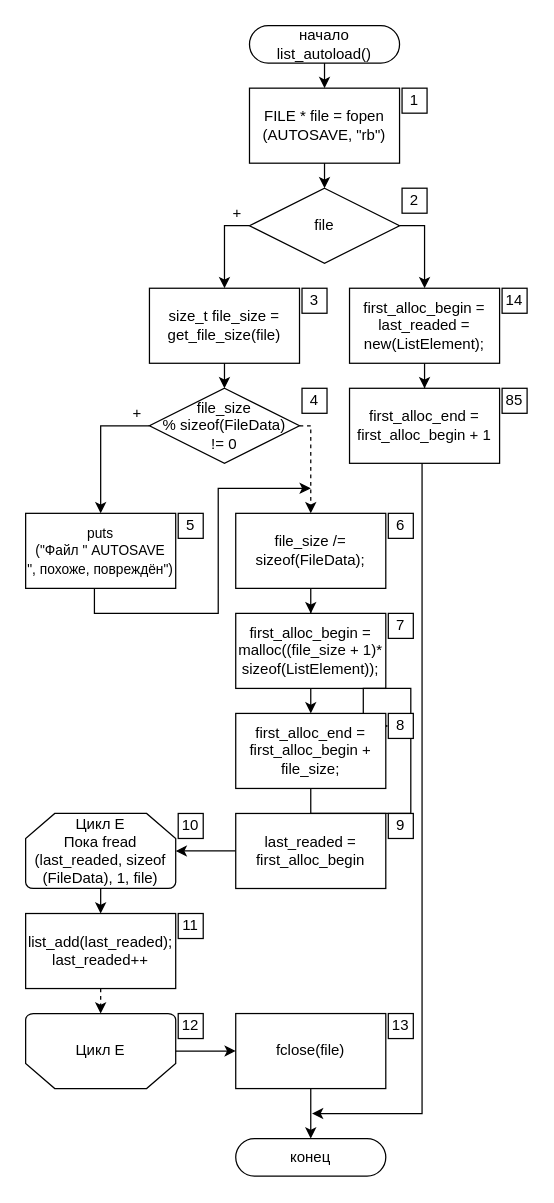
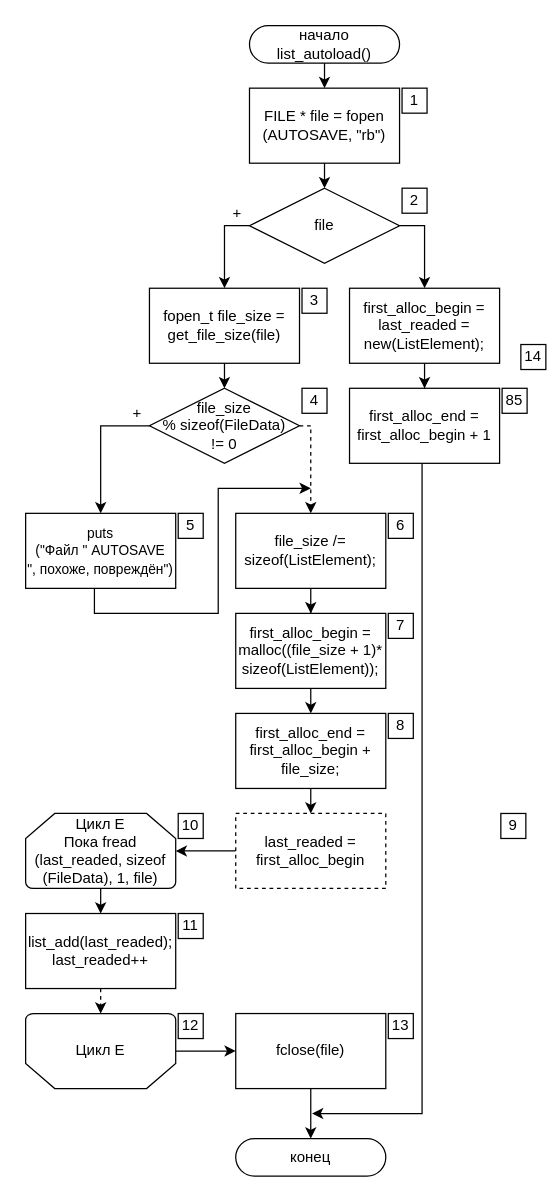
  <mxCell id="0" />
  <mxCell id="1" parent="0" />
  <mxCell id="2" value="начало&lt;br&gt;list_autoload()" style="rounded=1;whiteSpace=wrap;html=1;arcSize=50;" parent="1" vertex="1"><mxGeometry x="199" width="120" height="30" as="geometry" y="20" /></mxCell>
  <mxCell id="3" value="конец" style="rounded=1;whiteSpace=wrap;html=1;arcSize=50;" parent="1" vertex="1"><mxGeometry x="188" y="910" width="120" height="30" as="geometry" /></mxCell>
  <mxCell id="4" style="edgeStyle=orthogonalEdgeStyle;rounded=0;orthogonalLoop=1;jettySize=auto;html=1;exitX=1;exitY=0.5;exitDx=0;exitDy=0;entryX=0.5;entryY=0;entryDx=0;entryDy=0;" parent="1" source="5" target="31" edge="1"><mxGeometry relative="1" as="geometry" /></mxCell>
  <mxCell id="5" value="file" style="rhombus;whiteSpace=wrap;html=1;rounded=0;" parent="1" vertex="1"><mxGeometry x="199" y="150" width="120" height="60" as="geometry" /></mxCell>
  <mxCell id="6" value="fclose(file)" style="rounded=0;whiteSpace=wrap;html=1;" parent="1" vertex="1"><mxGeometry x="188" y="810" width="120" height="60" as="geometry" /></mxCell>
  <mxCell id="7" style="edgeStyle=orthogonalEdgeStyle;rounded=0;orthogonalLoop=1;jettySize=auto;html=1;exitX=0.5;exitY=1;exitDx=0;exitDy=0;entryX=0.5;entryY=0;entryDx=0;entryDy=0;" parent="1" source="6" target="3" edge="1"><mxGeometry relative="1" as="geometry"><Array as="points" /><mxPoint x="237" y="880" as="sourcePoint" /></mxGeometry></mxCell>
  <mxCell id="8" value="Цикл E&lt;br&gt;Пока fread (last_readed, sizeof (FileData), 1, file)" style="strokeWidth=1;html=1;shape=mxgraph.flowchart.loop_limit;whiteSpace=wrap;flipV=0;" parent="1" vertex="1"><mxGeometry y="650" width="120" height="60" as="geometry" x="20" /></mxCell>
  <mxCell id="9" style="edgeStyle=orthogonalEdgeStyle;rounded=0;orthogonalLoop=1;jettySize=auto;html=1;exitX=1;exitY=0.5;exitDx=0;exitDy=0;exitPerimeter=0;entryX=0;entryY=0.5;entryDx=0;entryDy=0;" edge="1" parent="1" source="10" target="6"><mxGeometry relative="1" as="geometry" /></mxCell>
  <mxCell id="10" value="Цикл E" style="strokeWidth=1;html=1;shape=mxgraph.flowchart.loop_limit;whiteSpace=wrap;flipV=1;" parent="1" vertex="1"><mxGeometry y="810" width="120" height="60" as="geometry" x="20" /></mxCell>
  <mxCell id="11" value="list_add(last_readed);&lt;br&gt;last_readed++" style="rounded=0;whiteSpace=wrap;html=1;" parent="1" vertex="1"><mxGeometry y="730" width="120" height="60" as="geometry" x="20" /></mxCell>
  <mxCell id="12" style="edgeStyle=orthogonalEdgeStyle;rounded=0;orthogonalLoop=1;jettySize=auto;html=1;exitX=0.5;exitY=1;exitDx=0;exitDy=0;entryX=0.5;entryY=0;entryDx=0;entryDy=0;dashed=1;" parent="1" source="11" target="10" edge="1"><mxGeometry relative="1" as="geometry" /></mxCell>
  <mxCell id="13" style="edgeStyle=orthogonalEdgeStyle;rounded=0;orthogonalLoop=1;jettySize=auto;html=1;exitX=0.5;exitY=1;exitDx=0;exitDy=0;entryX=0.5;entryY=0;entryDx=0;entryDy=0;" parent="1" source="8" target="11" edge="1"><mxGeometry relative="1" as="geometry" /></mxCell>
  <mxCell id="14" value="" style="edgeStyle=orthogonalEdgeStyle;rounded=0;orthogonalLoop=1;jettySize=auto;html=1;" parent="1" source="15" target="33" edge="1"><mxGeometry relative="1" as="geometry" /></mxCell>
- <mxCell id="15" value="file_size /= sizeof(FileData);" style="rounded=0;whiteSpace=wrap;html=1;" parent="1" vertex="1"><mxGeometry x="188" y="410" width="120" height="60" as="geometry" /></mxCell>
+ <mxCell id="15" value="file_size /= sizeof(ListElement);" style="rounded=0;whiteSpace=wrap;html=1;" parent="1" vertex="1"><mxGeometry x="188" y="410" width="120" height="60" as="geometry" /></mxCell>
  <mxCell id="16" style="edgeStyle=orthogonalEdgeStyle;rounded=0;orthogonalLoop=1;jettySize=auto;html=1;exitX=0.5;exitY=1;exitDx=0;exitDy=0;entryX=0.5;entryY=0;entryDx=0;entryDy=0;" parent="1" target="8" edge="1"><mxGeometry relative="1" as="geometry"><mxPoint x="80" y="650" as="sourcePoint" /></mxGeometry></mxCell>
  <mxCell id="17" style="edgeStyle=orthogonalEdgeStyle;rounded=0;orthogonalLoop=1;jettySize=auto;html=1;exitX=1;exitY=0.5;exitDx=0;exitDy=0;dashed=1;" edge="1" parent="1" source="19" target="15"><mxGeometry relative="1" as="geometry"><Array as="points"><mxPoint x="248" y="340" /></Array></mxGeometry></mxCell>
  <mxCell id="18" style="edgeStyle=orthogonalEdgeStyle;rounded=0;orthogonalLoop=1;jettySize=auto;html=1;exitX=0;exitY=0.5;exitDx=0;exitDy=0;entryX=0.5;entryY=0;entryDx=0;entryDy=0;" edge="1" parent="1" source="19" target="21"><mxGeometry relative="1" as="geometry" /></mxCell>
  <mxCell id="19" value="file_size&lt;br&gt;% sizeof(FileData)&lt;br&gt;!= 0" style="rhombus;whiteSpace=wrap;html=1;rounded=0;" parent="1" vertex="1"><mxGeometry x="119" y="310" width="120" height="60" as="geometry" /></mxCell>
  <mxCell id="20" style="edgeStyle=orthogonalEdgeStyle;rounded=0;orthogonalLoop=1;jettySize=auto;html=1;exitX=0.5;exitY=1;exitDx=0;exitDy=0;" edge="1" parent="1"><mxGeometry relative="1" as="geometry"><mxPoint x="248" y="390" as="targetPoint" /><mxPoint x="75" y="470" as="sourcePoint" /><Array as="points"><mxPoint x="75" y="490" /><mxPoint x="174" y="490" /><mxPoint x="174" y="390" /></Array></mxGeometry></mxCell>
  <mxCell id="21" value="&lt;font style=&quot;font-size: 11px&quot;&gt;puts&lt;br&gt;(&quot;Файл &quot; AUTOSAVE&lt;br&gt;&quot;, похоже, повреждён&quot;)&lt;/font&gt;" style="rounded=0;whiteSpace=wrap;html=1;" parent="1" vertex="1"><mxGeometry y="410" width="120" height="60" as="geometry" x="20" /></mxCell>
- <mxCell id="22" value="size_t file_size = get_file_size(file)" style="rounded=0;whiteSpace=wrap;html=1;" parent="1" vertex="1"><mxGeometry x="119" y="230" width="120" height="60" as="geometry" /></mxCell>
+ <mxCell id="22" value="fopen_t file_size = get_file_size(file)" style="rounded=0;whiteSpace=wrap;html=1;" parent="1" vertex="1"><mxGeometry x="119" y="230" width="120" height="60" as="geometry" /></mxCell>
  <mxCell id="23" style="edgeStyle=orthogonalEdgeStyle;rounded=0;orthogonalLoop=1;jettySize=auto;html=1;exitX=0.5;exitY=1;exitDx=0;exitDy=0;entryX=0.5;entryY=0;entryDx=0;entryDy=0;" parent="1" source="22" target="19" edge="1"><mxGeometry relative="1" as="geometry" /></mxCell>
  <mxCell id="24" value="first_alloc_end = first_alloc_begin + 1" style="rounded=0;whiteSpace=wrap;html=1;" parent="1" vertex="1"><mxGeometry x="279" y="310" width="120" height="60" as="geometry" /></mxCell>
  <mxCell id="25" style="edgeStyle=orthogonalEdgeStyle;rounded=0;orthogonalLoop=1;jettySize=auto;html=1;exitX=0.5;exitY=1;exitDx=0;exitDy=0;" parent="1" edge="1"><mxGeometry relative="1" as="geometry"><Array as="points"><mxPoint x="337" y="890" /></Array><mxPoint x="249" y="890" as="targetPoint" /><mxPoint x="337" y="370" as="sourcePoint" /></mxGeometry></mxCell>
  <mxCell id="26" style="edgeStyle=orthogonalEdgeStyle;rounded=0;orthogonalLoop=1;jettySize=auto;html=1;exitX=0;exitY=0.5;exitDx=0;exitDy=0;entryX=0.5;entryY=0;entryDx=0;entryDy=0;" parent="1" source="5" target="22" edge="1"><mxGeometry relative="1" as="geometry"><Array as="points"><mxPoint x="179" y="180" /></Array></mxGeometry></mxCell>
  <mxCell id="27" value="FILE * file = fopen&lt;br&gt;(AUTOSAVE, &quot;rb&quot;)" style="rounded=0;whiteSpace=wrap;html=1;" parent="1" vertex="1"><mxGeometry x="199" y="70" width="120" height="60" as="geometry" /></mxCell>
  <mxCell id="28" style="edgeStyle=orthogonalEdgeStyle;rounded=0;orthogonalLoop=1;jettySize=auto;html=1;exitX=0.5;exitY=1;exitDx=0;exitDy=0;entryX=0.5;entryY=0;entryDx=0;entryDy=0;" parent="1" source="27" target="5" edge="1"><mxGeometry relative="1" as="geometry" /></mxCell>
  <mxCell id="29" style="edgeStyle=orthogonalEdgeStyle;rounded=0;orthogonalLoop=1;jettySize=auto;html=1;exitX=0.5;exitY=1;exitDx=0;exitDy=0;entryX=0.5;entryY=0;entryDx=0;entryDy=0;" parent="1" source="2" target="27" edge="1"><mxGeometry relative="1" as="geometry" /></mxCell>
  <mxCell id="30" style="edgeStyle=orthogonalEdgeStyle;rounded=0;orthogonalLoop=1;jettySize=auto;html=1;exitX=0.5;exitY=1;exitDx=0;exitDy=0;" parent="1" source="31" target="24" edge="1"><mxGeometry relative="1" as="geometry" /></mxCell>
  <mxCell id="31" value="first_alloc_begin = last_readed = new(ListElement);" style="rounded=0;whiteSpace=wrap;html=1;" parent="1" vertex="1"><mxGeometry x="279" y="230" width="120" height="60" as="geometry" /></mxCell>
  <mxCell id="32" style="edgeStyle=orthogonalEdgeStyle;rounded=0;orthogonalLoop=1;jettySize=auto;html=1;exitX=0.5;exitY=1;exitDx=0;exitDy=0;entryX=0.5;entryY=0;entryDx=0;entryDy=0;" parent="1" source="33" target="35" edge="1"><mxGeometry relative="1" as="geometry" /></mxCell>
  <mxCell id="33" value="first_alloc_begin = malloc((file_size + 1)* sizeof(ListElement));&lt;span&gt;&lt;br&gt;&lt;/span&gt;" style="whiteSpace=wrap;html=1;rounded=0;" parent="1" vertex="1"><mxGeometry x="188" y="490" width="120" height="60" as="geometry" /></mxCell>
- <mxCell id="34" style="edgeStyle=orthogonalEdgeStyle;rounded=0;orthogonalLoop=1;jettySize=auto;html=1;exitX=0.5;exitY=1;exitDx=0;exitDy=0;" parent="1" source="35" target="47" edge="1"><mxGeometry relative="1" as="geometry" /></mxCell>
+ <mxCell id="34" style="edgeStyle=orthogonalEdgeStyle;rounded=0;orthogonalLoop=1;jettySize=auto;html=1;exitX=0.5;exitY=1;exitDx=0;exitDy=0;entryX=0.5;entryY=0;entryDx=0;entryDy=0;" parent="1" source="35" target="37" edge="1"><mxGeometry relative="1" as="geometry" /></mxCell>
  <mxCell id="35" value="first_alloc_end = first_alloc_begin + file_size;&lt;span&gt;&lt;br&gt;&lt;/span&gt;" style="whiteSpace=wrap;html=1;rounded=0;" parent="1" vertex="1"><mxGeometry x="188" y="570" width="120" height="60" as="geometry" /></mxCell>
  <mxCell id="36" style="edgeStyle=orthogonalEdgeStyle;rounded=0;orthogonalLoop=1;jettySize=auto;html=1;exitX=0;exitY=0.5;exitDx=0;exitDy=0;entryX=1;entryY=0.5;entryDx=0;entryDy=0;entryPerimeter=0;" edge="1" parent="1" source="37" target="8"><mxGeometry relative="1" as="geometry" /></mxCell>
- <mxCell id="37" value="last_readed = first_alloc_begin&lt;span&gt;&lt;br&gt;&lt;/span&gt;" style="whiteSpace=wrap;html=1;rounded=0;" parent="1" vertex="1"><mxGeometry x="188" y="650" width="120" height="60" as="geometry" /></mxCell>
+ <mxCell id="37" value="last_readed = first_alloc_begin&lt;span&gt;&lt;br&gt;&lt;/span&gt;" style="whiteSpace=wrap;html=1;rounded=0;dashed=1;" parent="1" vertex="1"><mxGeometry x="188" y="650" width="120" height="60" as="geometry" /></mxCell>
  <mxCell id="38" value="+" style="text;html=1;align=center;verticalAlign=middle;resizable=0;points=[];autosize=1;" parent="1" vertex="1"><mxGeometry x="179" y="160" width="20" height="20" as="geometry" /></mxCell>
  <mxCell id="39" value="+" style="text;html=1;align=center;verticalAlign=middle;resizable=0;points=[];autosize=1;" parent="1" vertex="1"><mxGeometry x="99" y="320" width="20" height="20" as="geometry" /></mxCell>
  <mxCell id="40" value="1" style="whiteSpace=wrap;html=1;aspect=fixed;" parent="1" vertex="1"><mxGeometry x="321" y="70" width="20" height="20" as="geometry" /></mxCell>
  <mxCell id="41" value="2" style="whiteSpace=wrap;html=1;aspect=fixed;" parent="1" vertex="1"><mxGeometry x="321" y="150" width="20" height="20" as="geometry" /></mxCell>
  <mxCell id="42" value="3" style="whiteSpace=wrap;html=1;aspect=fixed;" parent="1" vertex="1"><mxGeometry x="241" y="230" width="20" height="20" as="geometry" /></mxCell>
  <mxCell id="43" value="4" style="whiteSpace=wrap;html=1;aspect=fixed;" parent="1" vertex="1"><mxGeometry x="241" y="310" width="20" height="20" as="geometry" /></mxCell>
  <mxCell id="44" value="5" style="whiteSpace=wrap;html=1;aspect=fixed;" parent="1" vertex="1"><mxGeometry x="142" y="410" width="20" height="20" as="geometry" /></mxCell>
  <mxCell id="45" value="6" style="whiteSpace=wrap;html=1;aspect=fixed;" parent="1" vertex="1"><mxGeometry x="310" y="410" width="20" height="20" as="geometry" /></mxCell>
  <mxCell id="46" value="7" style="whiteSpace=wrap;html=1;aspect=fixed;" parent="1" vertex="1"><mxGeometry x="310" y="490" width="20" height="20" as="geometry" /></mxCell>
  <mxCell id="47" value="8" style="whiteSpace=wrap;html=1;aspect=fixed;" parent="1" vertex="1"><mxGeometry x="310" y="570" width="20" height="20" as="geometry" /></mxCell>
- <mxCell id="48" value="9" style="whiteSpace=wrap;html=1;aspect=fixed;" parent="1" vertex="1"><mxGeometry x="310" y="650" width="20" height="20" as="geometry" /></mxCell>
+ <mxCell id="48" value="9" style="whiteSpace=wrap;html=1;aspect=fixed;" parent="1" vertex="1"><mxGeometry x="400" y="650" width="20" height="20" as="geometry" /></mxCell>
  <mxCell id="49" value="10" style="whiteSpace=wrap;html=1;aspect=fixed;" parent="1" vertex="1"><mxGeometry x="142" y="650" width="20" height="20" as="geometry" /></mxCell>
  <mxCell id="50" value="11" style="whiteSpace=wrap;html=1;aspect=fixed;" parent="1" vertex="1"><mxGeometry x="142" y="730" width="20" height="20" as="geometry" /></mxCell>
  <mxCell id="51" value="12" style="whiteSpace=wrap;html=1;aspect=fixed;" parent="1" vertex="1"><mxGeometry x="142" y="810" width="20" height="20" as="geometry" /></mxCell>
  <mxCell id="52" value="13" style="whiteSpace=wrap;html=1;aspect=fixed;" parent="1" vertex="1"><mxGeometry x="310" y="810" width="20" height="20" as="geometry" /></mxCell>
- <mxCell id="53" value="14" style="whiteSpace=wrap;html=1;aspect=fixed;" parent="1" vertex="1"><mxGeometry x="401" y="230" width="20" height="20" as="geometry" /></mxCell>
+ <mxCell id="53" value="14" style="whiteSpace=wrap;html=1;aspect=fixed;" parent="1" vertex="1"><mxGeometry x="416" y="275" width="20" height="20" as="geometry" /></mxCell>
  <mxCell id="54" value="85" style="whiteSpace=wrap;html=1;aspect=fixed;" parent="1" vertex="1"><mxGeometry x="401" y="310" width="20" height="20" as="geometry" /></mxCell>
